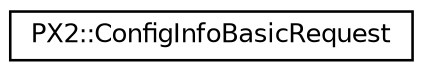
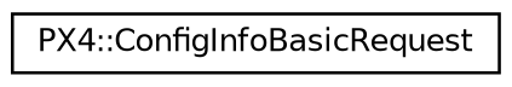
  digraph {
    rankdir=TB
    fontname="DejaVu Sans"
-   n1 [color=black fillcolor=white fontname="DejaVu Sans" fontsize=10 height=0.2 label="PX2::ConfigInfoBasicRequest" shape=record style=filled width=0.4]
+   n1 [color=black fillcolor=white fontname="DejaVu Sans" fontsize=10 height=0.2 label="PX4::ConfigInfoBasicRequest" shape=record style=filled width=0.4]
  }
